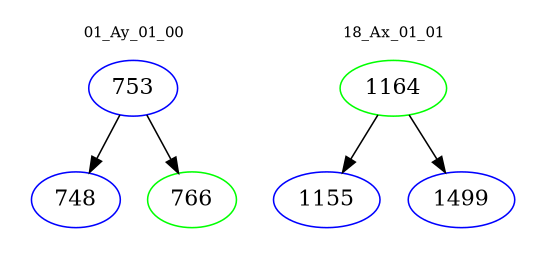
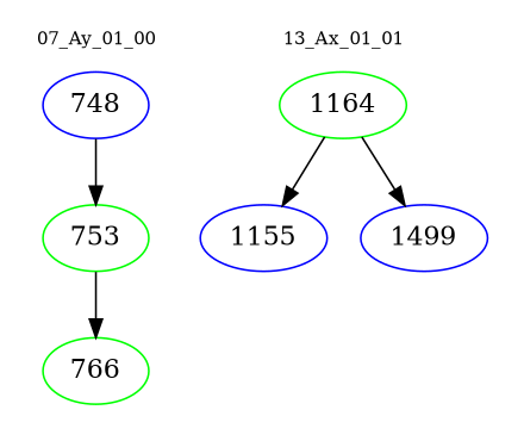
  digraph {
    node [color=green]
    edge [color=black]
-   n1 [color=blue label=753]
+   n1 [label=753]
    n2 [color=blue label=748]
    n3 [label=766]
    n4 [label=1164]
    n5 [color=blue label=1155]
    n6 [color=blue label=1499]
    subgraph cluster_1 {
      color=white
      fontsize=10
-     label="01_Ay_01_00"
+     label="07_Ay_01_00"
      n1
      n2
      n3
    }
    subgraph cluster_2 {
      color=white
      fontsize=10
-     label="18_Ax_01_01"
+     label="13_Ax_01_01"
      n4
      n5
      n6
    }
-   n1 -> n2
+   n2 -> n1
    n1 -> n3
    n4 -> n5
    n4 -> n6
  }
